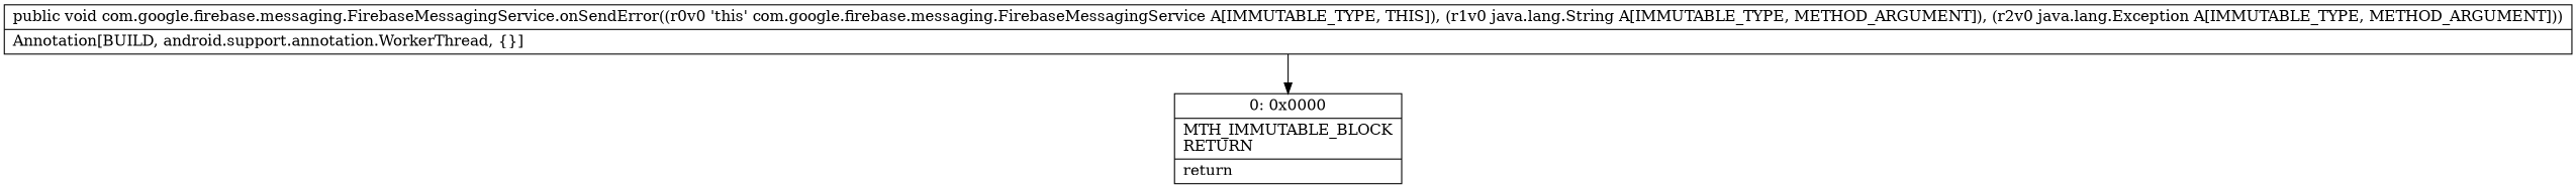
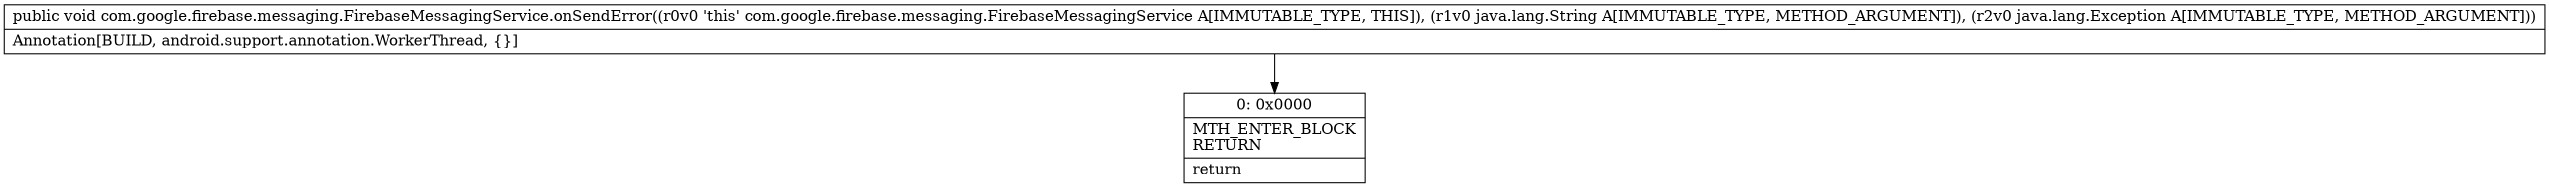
  digraph {
    node [shape=record]
-   n1 [label="{0\:\ 0x0000|MTH_IMMUTABLE_BLOCK\lRETURN\l|return\l}"]
+   n1 [label="{0\:\ 0x0000|MTH_ENTER_BLOCK\lRETURN\l|return\l}"]
    n2 [label="{public void com.google.firebase.messaging.FirebaseMessagingService.onSendError((r0v0 'this' com.google.firebase.messaging.FirebaseMessagingService A[IMMUTABLE_TYPE, THIS]), (r1v0 java.lang.String A[IMMUTABLE_TYPE, METHOD_ARGUMENT]), (r2v0 java.lang.Exception A[IMMUTABLE_TYPE, METHOD_ARGUMENT]))  | Annotation[BUILD, android.support.annotation.WorkerThread, \{\}]\l}"]
    n2 -> n1
  }
